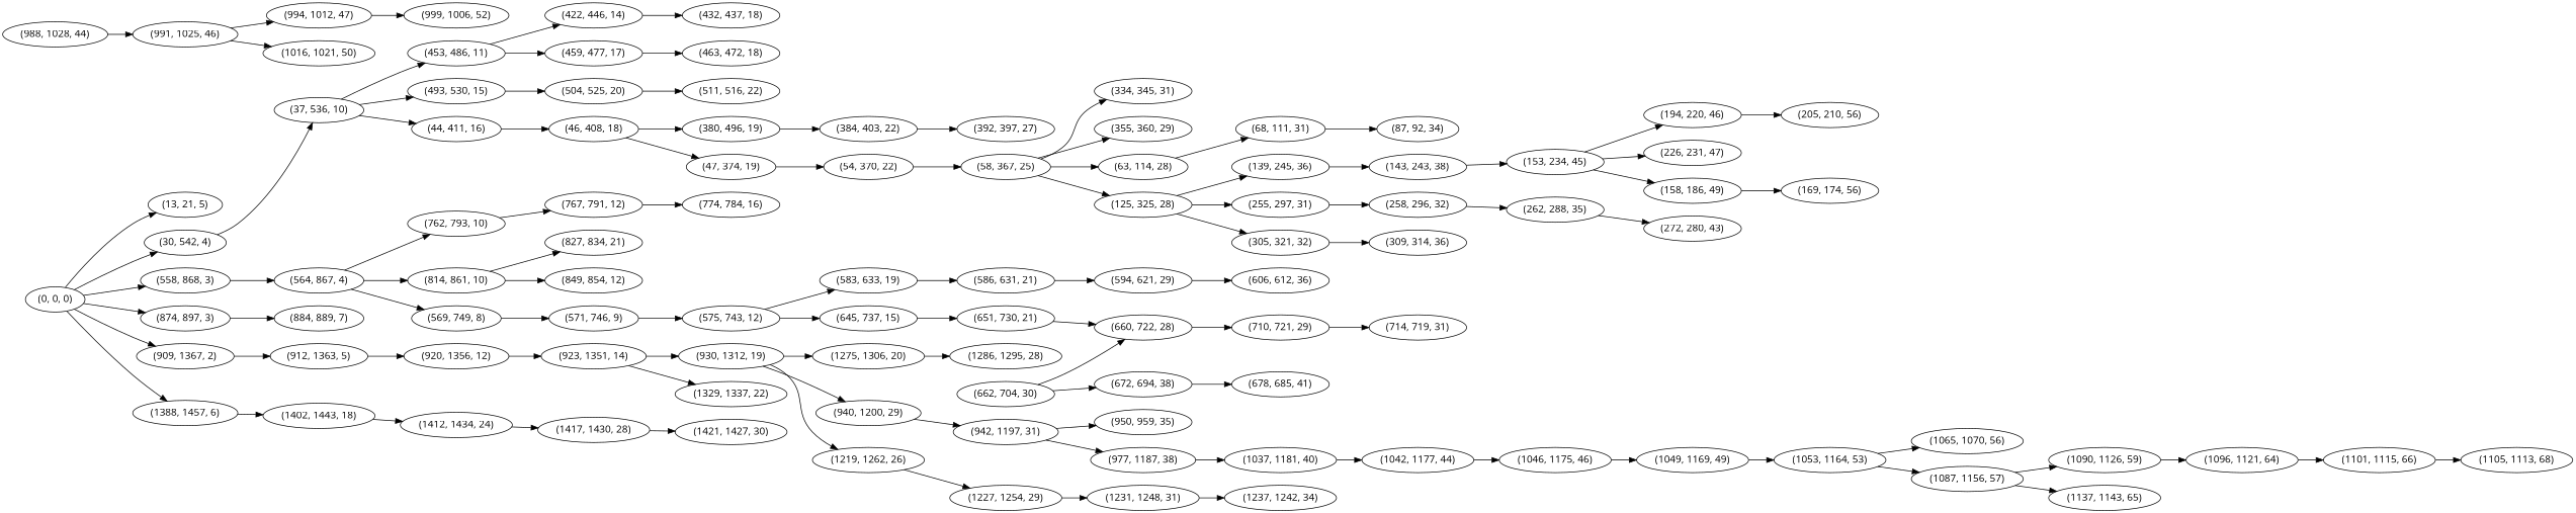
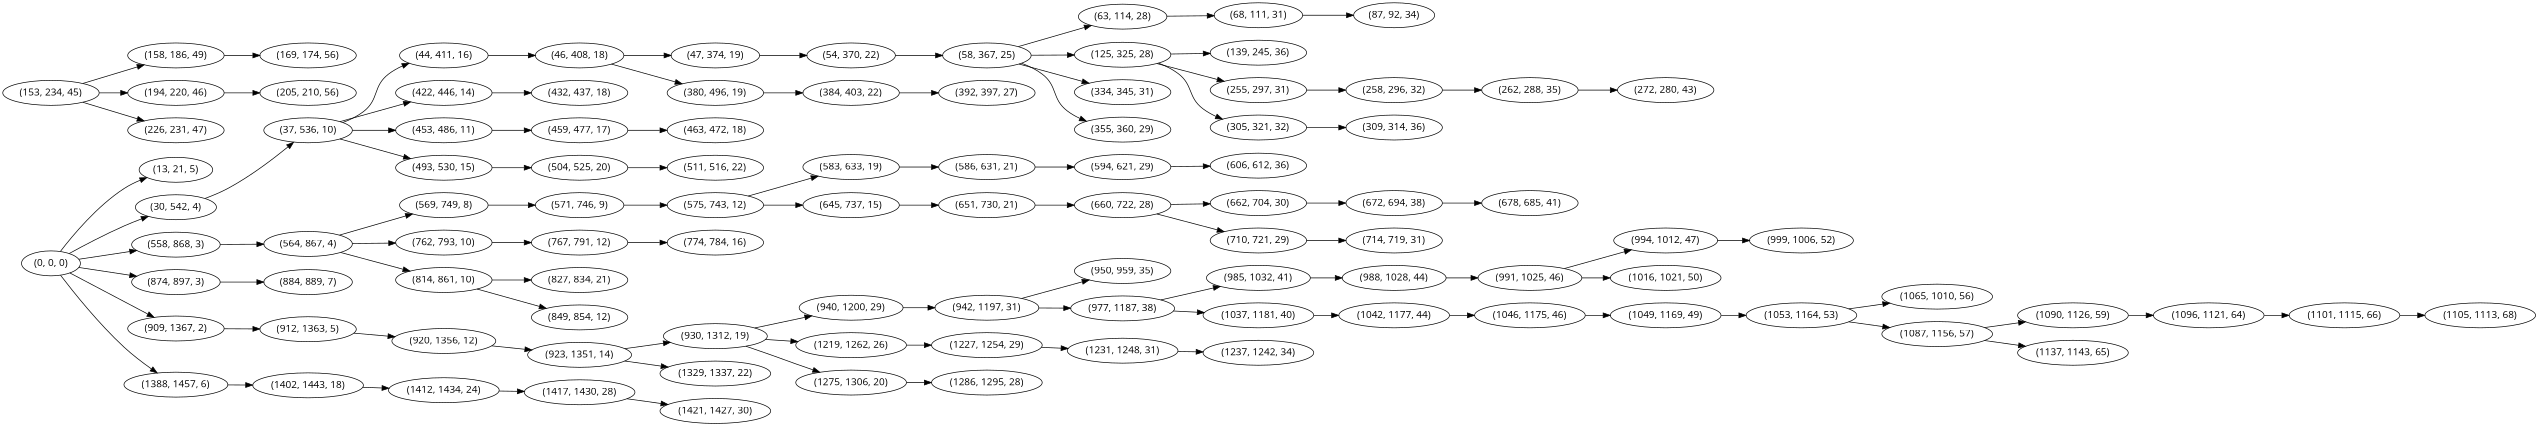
  digraph {
    fontname="Open Sans"
    rankdir=LR
    node [fontname="Open Sans"]
    edge [fontname="Open Sans"]
    "(0, 0, 0)"
    "(13, 21, 5)"
    "(30, 542, 4)"
    "(558, 868, 3)"
    "(874, 897, 3)"
    "(909, 1367, 2)"
    "(1388, 1457, 6)"
    "(37, 536, 10)"
    "(564, 867, 4)"
    "(884, 889, 7)"
    "(912, 1363, 5)"
    "(1402, 1443, 18)"
    "(44, 411, 16)"
    "(422, 446, 14)"
    "(453, 486, 11)"
    "(493, 530, 15)"
    "(46, 408, 18)"
    "(432, 437, 18)"
    "(459, 477, 17)"
    "(504, 525, 20)"
    "(47, 374, 19)"
    n22 [label="(380, 496, 19)"]
    "(54, 370, 22)"
    "(384, 403, 22)"
    "(58, 367, 25)"
    "(63, 114, 28)"
    "(125, 325, 28)"
    "(334, 345, 31)"
    "(355, 360, 29)"
    "(68, 111, 31)"
    "(139, 245, 36)"
    "(255, 297, 31)"
    "(305, 321, 32)"
    "(87, 92, 34)"
-   "(143, 243, 38)"
    "(258, 296, 32)"
    "(309, 314, 36)"
    "(153, 234, 45)"
    "(158, 186, 49)"
    "(194, 220, 46)"
    "(226, 231, 47)"
    "(169, 174, 56)"
    "(205, 210, 56)"
    "(262, 288, 35)"
    "(272, 280, 43)"
    "(392, 397, 27)"
    "(463, 472, 18)"
    "(511, 516, 22)"
    "(569, 749, 8)"
    "(762, 793, 10)"
    "(814, 861, 10)"
    "(571, 746, 9)"
    "(767, 791, 12)"
    "(827, 834, 21)"
    "(849, 854, 12)"
    "(575, 743, 12)"
    "(583, 633, 19)"
    "(645, 737, 15)"
    "(586, 631, 21)"
    "(651, 730, 21)"
    "(594, 621, 29)"
    "(606, 612, 36)"
    "(660, 722, 28)"
    "(662, 704, 30)"
    "(710, 721, 29)"
    "(672, 694, 38)"
    "(714, 719, 31)"
    "(678, 685, 41)"
    "(774, 784, 16)"
    "(920, 1356, 12)"
    "(923, 1351, 14)"
    "(930, 1312, 19)"
    "(1329, 1337, 22)"
    "(940, 1200, 29)"
    "(1219, 1262, 26)"
    "(1275, 1306, 20)"
    "(942, 1197, 31)"
    "(1227, 1254, 29)"
    "(1286, 1295, 28)"
    "(950, 959, 35)"
    "(977, 1187, 38)"
+   "(985, 1032, 41)"
    "(1037, 1181, 40)"
    "(988, 1028, 44)"
    "(1042, 1177, 44)"
    "(991, 1025, 46)"
    "(994, 1012, 47)"
    "(1016, 1021, 50)"
    "(999, 1006, 52)"
    "(1046, 1175, 46)"
    "(1049, 1169, 49)"
    "(1053, 1164, 53)"
-   "(1065, 1070, 56)"
+   "(1065, 1070, 56)" [label="(1065, 1010, 56)"]
    "(1087, 1156, 57)"
    "(1090, 1126, 59)"
    "(1137, 1143, 65)"
    "(1096, 1121, 64)"
    "(1101, 1115, 66)"
    "(1105, 1113, 68)"
    "(1231, 1248, 31)"
    "(1237, 1242, 34)"
    "(1412, 1434, 24)"
    "(1417, 1430, 28)"
    "(1421, 1427, 30)"
    "(0, 0, 0)" -> "(13, 21, 5)"
    "(0, 0, 0)" -> "(30, 542, 4)"
    "(0, 0, 0)" -> "(558, 868, 3)"
    "(0, 0, 0)" -> "(874, 897, 3)"
    "(0, 0, 0)" -> "(909, 1367, 2)"
    "(0, 0, 0)" -> "(1388, 1457, 6)"
    "(30, 542, 4)" -> "(37, 536, 10)"
    "(558, 868, 3)" -> "(564, 867, 4)"
    "(874, 897, 3)" -> "(884, 889, 7)"
    "(909, 1367, 2)" -> "(912, 1363, 5)"
    "(1388, 1457, 6)" -> "(1402, 1443, 18)"
    "(37, 536, 10)" -> "(44, 411, 16)"
-   "(453, 486, 11)" -> "(422, 446, 14)"
+   "(37, 536, 10)" -> "(422, 446, 14)"
    "(37, 536, 10)" -> "(453, 486, 11)"
    "(37, 536, 10)" -> "(493, 530, 15)"
    "(564, 867, 4)" -> "(569, 749, 8)"
    "(564, 867, 4)" -> "(762, 793, 10)"
    "(564, 867, 4)" -> "(814, 861, 10)"
    "(912, 1363, 5)" -> "(920, 1356, 12)"
    "(1402, 1443, 18)" -> "(1412, 1434, 24)"
    "(44, 411, 16)" -> "(46, 408, 18)"
    "(422, 446, 14)" -> "(432, 437, 18)"
    "(453, 486, 11)" -> "(459, 477, 17)"
    "(493, 530, 15)" -> "(504, 525, 20)"
    "(46, 408, 18)" -> "(47, 374, 19)"
    "(46, 408, 18)" -> n22
    "(459, 477, 17)" -> "(463, 472, 18)"
    "(504, 525, 20)" -> "(511, 516, 22)"
    "(47, 374, 19)" -> "(54, 370, 22)"
    n22 -> "(384, 403, 22)"
    "(54, 370, 22)" -> "(58, 367, 25)"
    "(384, 403, 22)" -> "(392, 397, 27)"
    "(58, 367, 25)" -> "(63, 114, 28)"
    "(58, 367, 25)" -> "(125, 325, 28)"
    "(58, 367, 25)" -> "(334, 345, 31)"
    "(58, 367, 25)" -> "(355, 360, 29)"
    "(63, 114, 28)" -> "(68, 111, 31)"
    "(125, 325, 28)" -> "(139, 245, 36)"
    "(125, 325, 28)" -> "(255, 297, 31)"
    "(125, 325, 28)" -> "(305, 321, 32)"
    "(68, 111, 31)" -> "(87, 92, 34)"
-   "(139, 245, 36)" -> "(143, 243, 38)"
    "(255, 297, 31)" -> "(258, 296, 32)"
    "(305, 321, 32)" -> "(309, 314, 36)"
-   "(143, 243, 38)" -> "(153, 234, 45)"
    "(258, 296, 32)" -> "(262, 288, 35)"
    "(153, 234, 45)" -> "(158, 186, 49)"
    "(153, 234, 45)" -> "(194, 220, 46)"
    "(153, 234, 45)" -> "(226, 231, 47)"
    "(158, 186, 49)" -> "(169, 174, 56)"
    "(194, 220, 46)" -> "(205, 210, 56)"
    "(262, 288, 35)" -> "(272, 280, 43)"
    "(569, 749, 8)" -> "(571, 746, 9)"
    "(762, 793, 10)" -> "(767, 791, 12)"
    "(814, 861, 10)" -> "(827, 834, 21)"
    "(814, 861, 10)" -> "(849, 854, 12)"
    "(571, 746, 9)" -> "(575, 743, 12)"
    "(767, 791, 12)" -> "(774, 784, 16)"
    "(575, 743, 12)" -> "(583, 633, 19)"
    "(575, 743, 12)" -> "(645, 737, 15)"
    "(583, 633, 19)" -> "(586, 631, 21)"
    "(645, 737, 15)" -> "(651, 730, 21)"
    "(586, 631, 21)" -> "(594, 621, 29)"
    "(651, 730, 21)" -> "(660, 722, 28)"
    "(594, 621, 29)" -> "(606, 612, 36)"
-   "(662, 704, 30)" -> "(660, 722, 28)"
+   "(660, 722, 28)" -> "(662, 704, 30)"
    "(660, 722, 28)" -> "(710, 721, 29)"
    "(662, 704, 30)" -> "(672, 694, 38)"
    "(710, 721, 29)" -> "(714, 719, 31)"
    "(672, 694, 38)" -> "(678, 685, 41)"
    "(920, 1356, 12)" -> "(923, 1351, 14)"
    "(923, 1351, 14)" -> "(930, 1312, 19)"
    "(923, 1351, 14)" -> "(1329, 1337, 22)"
    "(930, 1312, 19)" -> "(940, 1200, 29)"
    "(930, 1312, 19)" -> "(1219, 1262, 26)"
    "(930, 1312, 19)" -> "(1275, 1306, 20)"
    "(940, 1200, 29)" -> "(942, 1197, 31)"
    "(1219, 1262, 26)" -> "(1227, 1254, 29)"
    "(1275, 1306, 20)" -> "(1286, 1295, 28)"
    "(942, 1197, 31)" -> "(950, 959, 35)"
    "(942, 1197, 31)" -> "(977, 1187, 38)"
    "(1227, 1254, 29)" -> "(1231, 1248, 31)"
+   "(977, 1187, 38)" -> "(985, 1032, 41)"
    "(977, 1187, 38)" -> "(1037, 1181, 40)"
+   "(985, 1032, 41)" -> "(988, 1028, 44)"
    "(1037, 1181, 40)" -> "(1042, 1177, 44)"
    "(988, 1028, 44)" -> "(991, 1025, 46)"
    "(1042, 1177, 44)" -> "(1046, 1175, 46)"
    "(991, 1025, 46)" -> "(994, 1012, 47)"
    "(991, 1025, 46)" -> "(1016, 1021, 50)"
    "(994, 1012, 47)" -> "(999, 1006, 52)"
    "(1046, 1175, 46)" -> "(1049, 1169, 49)"
    "(1049, 1169, 49)" -> "(1053, 1164, 53)"
    "(1053, 1164, 53)" -> "(1065, 1070, 56)"
    "(1053, 1164, 53)" -> "(1087, 1156, 57)"
    "(1087, 1156, 57)" -> "(1090, 1126, 59)"
    "(1087, 1156, 57)" -> "(1137, 1143, 65)"
    "(1090, 1126, 59)" -> "(1096, 1121, 64)"
    "(1096, 1121, 64)" -> "(1101, 1115, 66)"
    "(1101, 1115, 66)" -> "(1105, 1113, 68)"
    "(1231, 1248, 31)" -> "(1237, 1242, 34)"
    "(1412, 1434, 24)" -> "(1417, 1430, 28)"
    "(1417, 1430, 28)" -> "(1421, 1427, 30)"
  }
